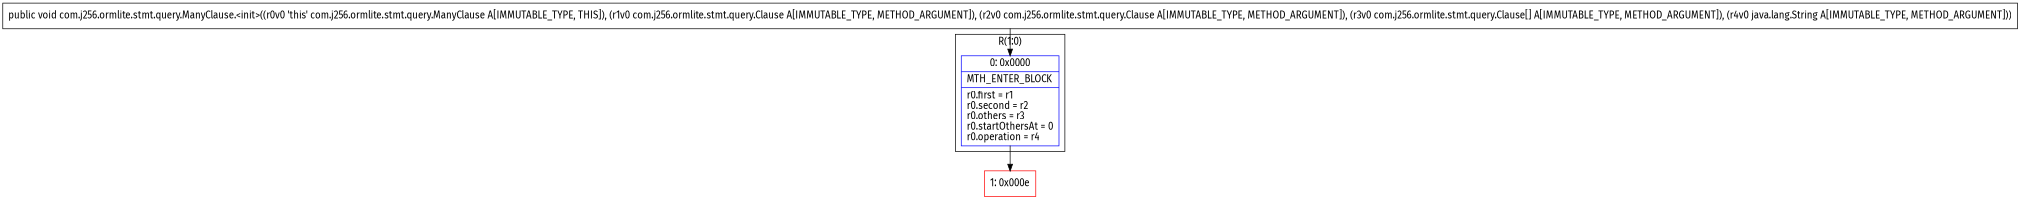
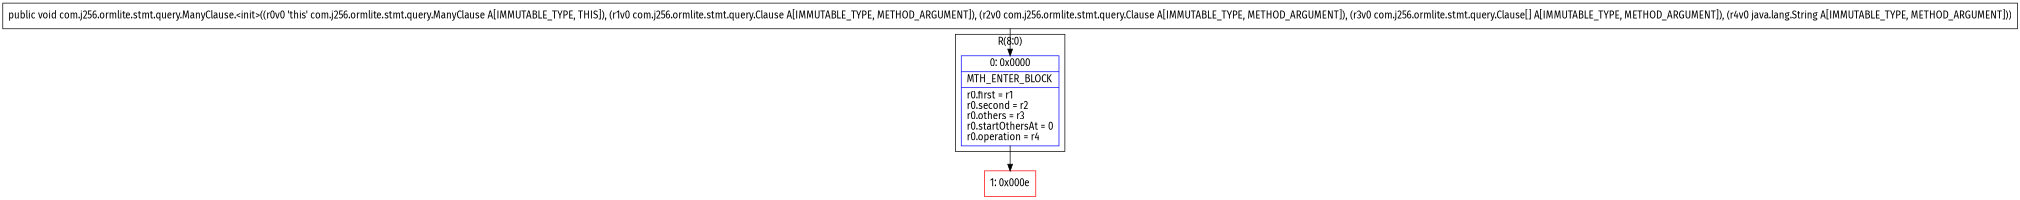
  digraph {
    fontname="Fira Sans"
    node [shape=record fontname="Fira Sans"]
    edge [fontname="Fira Sans"]
    n1 [color=blue label="{0\:\ 0x0000|MTH_ENTER_BLOCK\l|r0.first = r1\lr0.second = r2\lr0.others = r3\lr0.startOthersAt = 0\lr0.operation = r4\l}"]
    n2 [color=red label="{1\:\ 0x000e}"]
    n3 [label="{public void com.j256.ormlite.stmt.query.ManyClause.\<init\>((r0v0 'this' com.j256.ormlite.stmt.query.ManyClause A[IMMUTABLE_TYPE, THIS]), (r1v0 com.j256.ormlite.stmt.query.Clause A[IMMUTABLE_TYPE, METHOD_ARGUMENT]), (r2v0 com.j256.ormlite.stmt.query.Clause A[IMMUTABLE_TYPE, METHOD_ARGUMENT]), (r3v0 com.j256.ormlite.stmt.query.Clause[] A[IMMUTABLE_TYPE, METHOD_ARGUMENT]), (r4v0 java.lang.String A[IMMUTABLE_TYPE, METHOD_ARGUMENT])) }"]
    subgraph cluster_1 {
-     label="R(1:0)"
+     label="R(8:0)"
      n1
    }
    n1 -> n2
    n3 -> n1
  }
